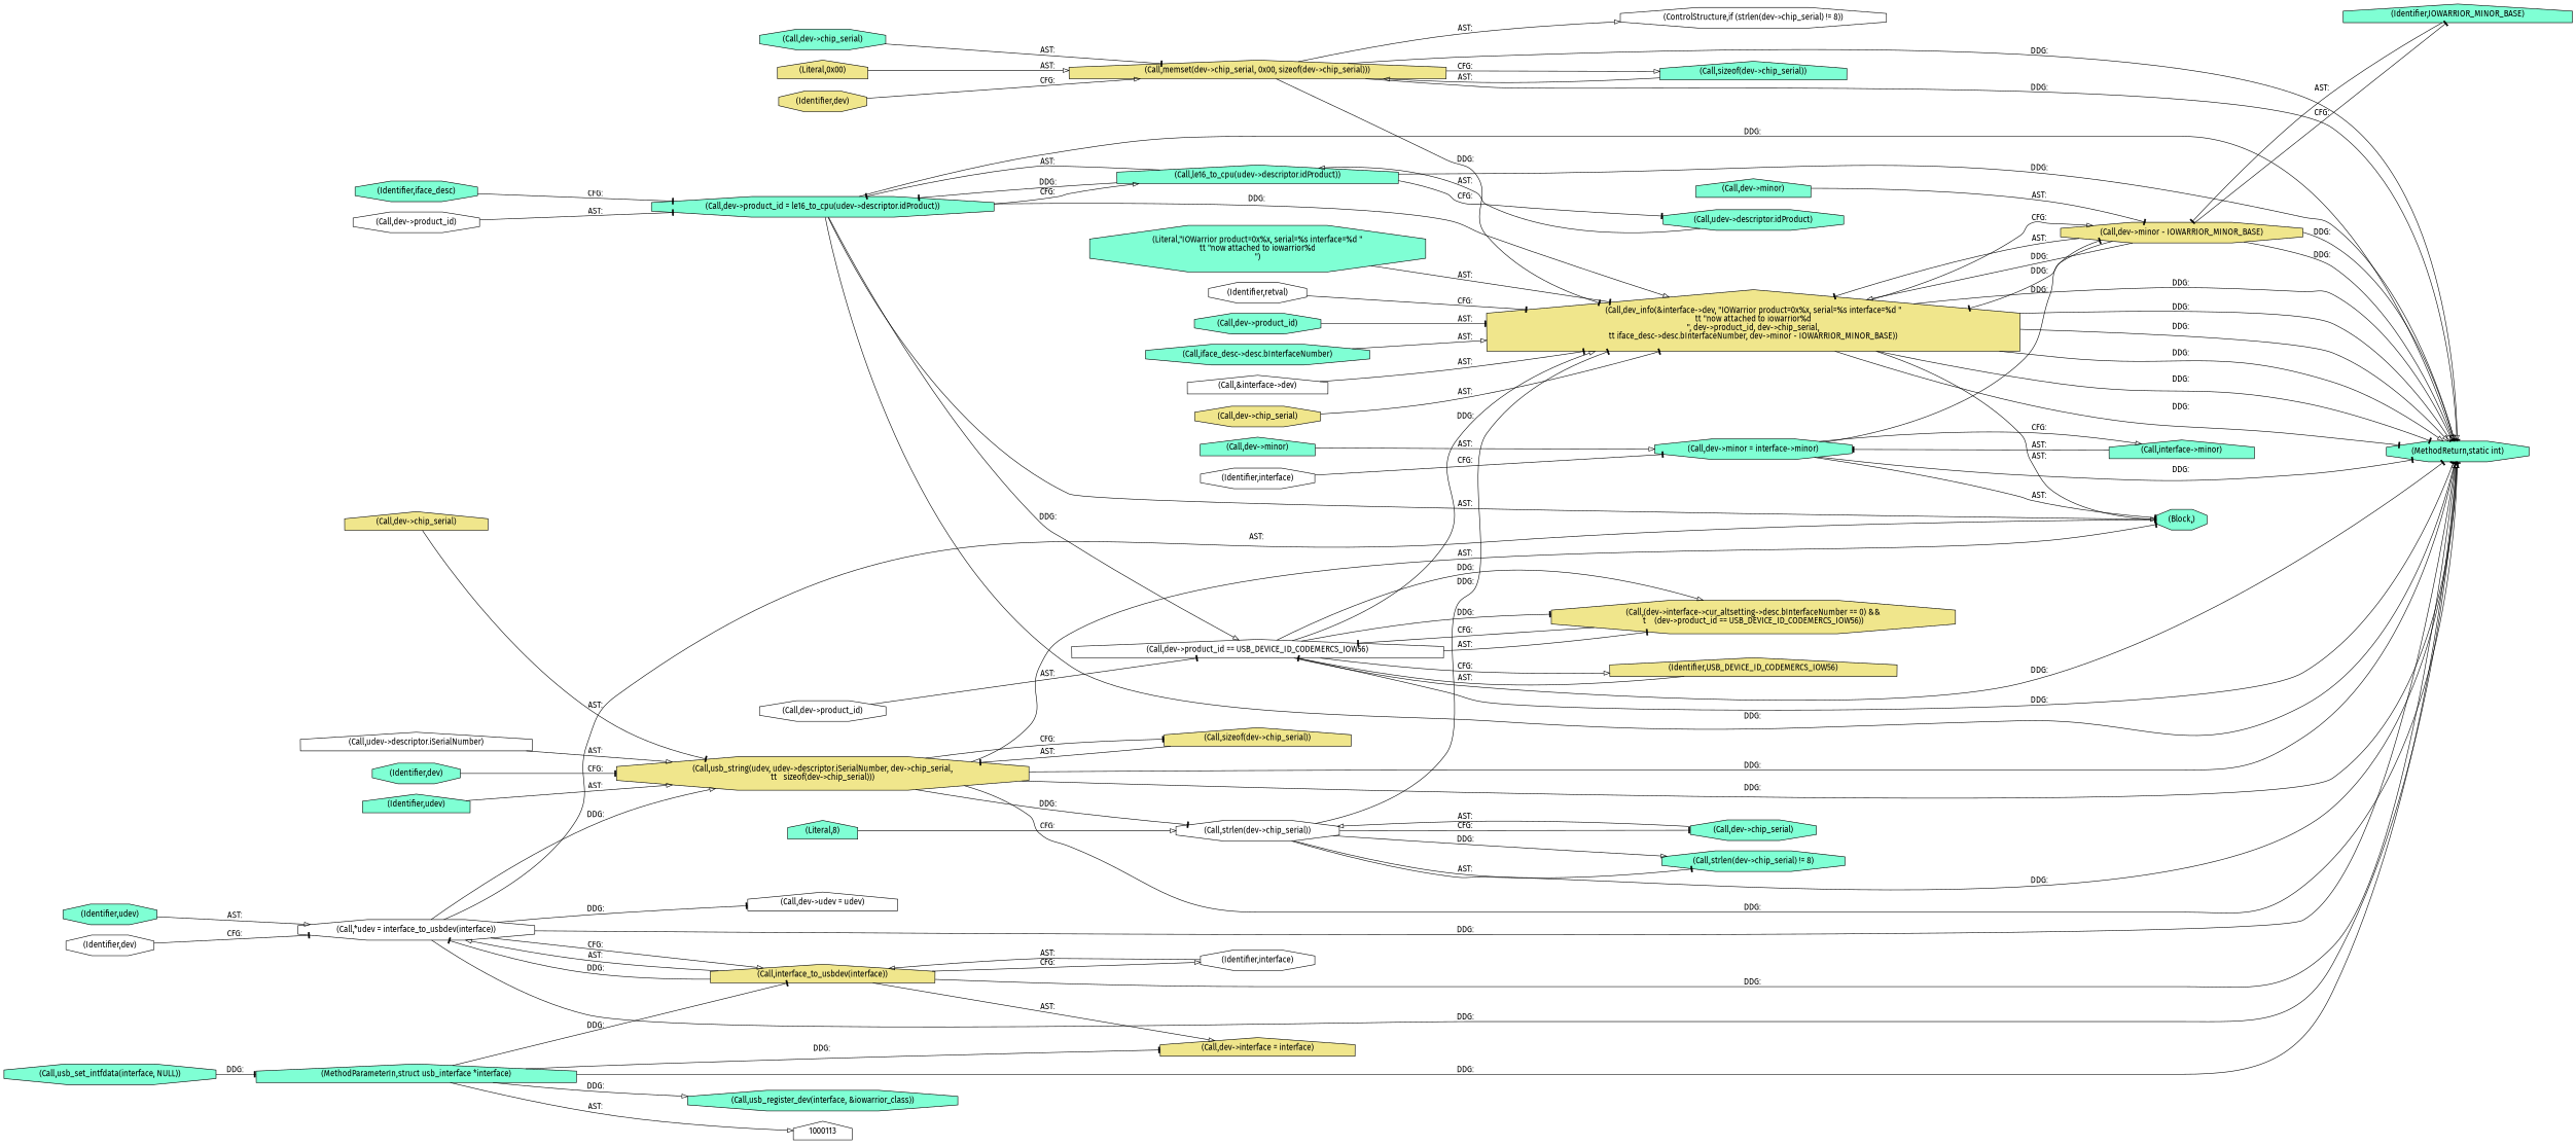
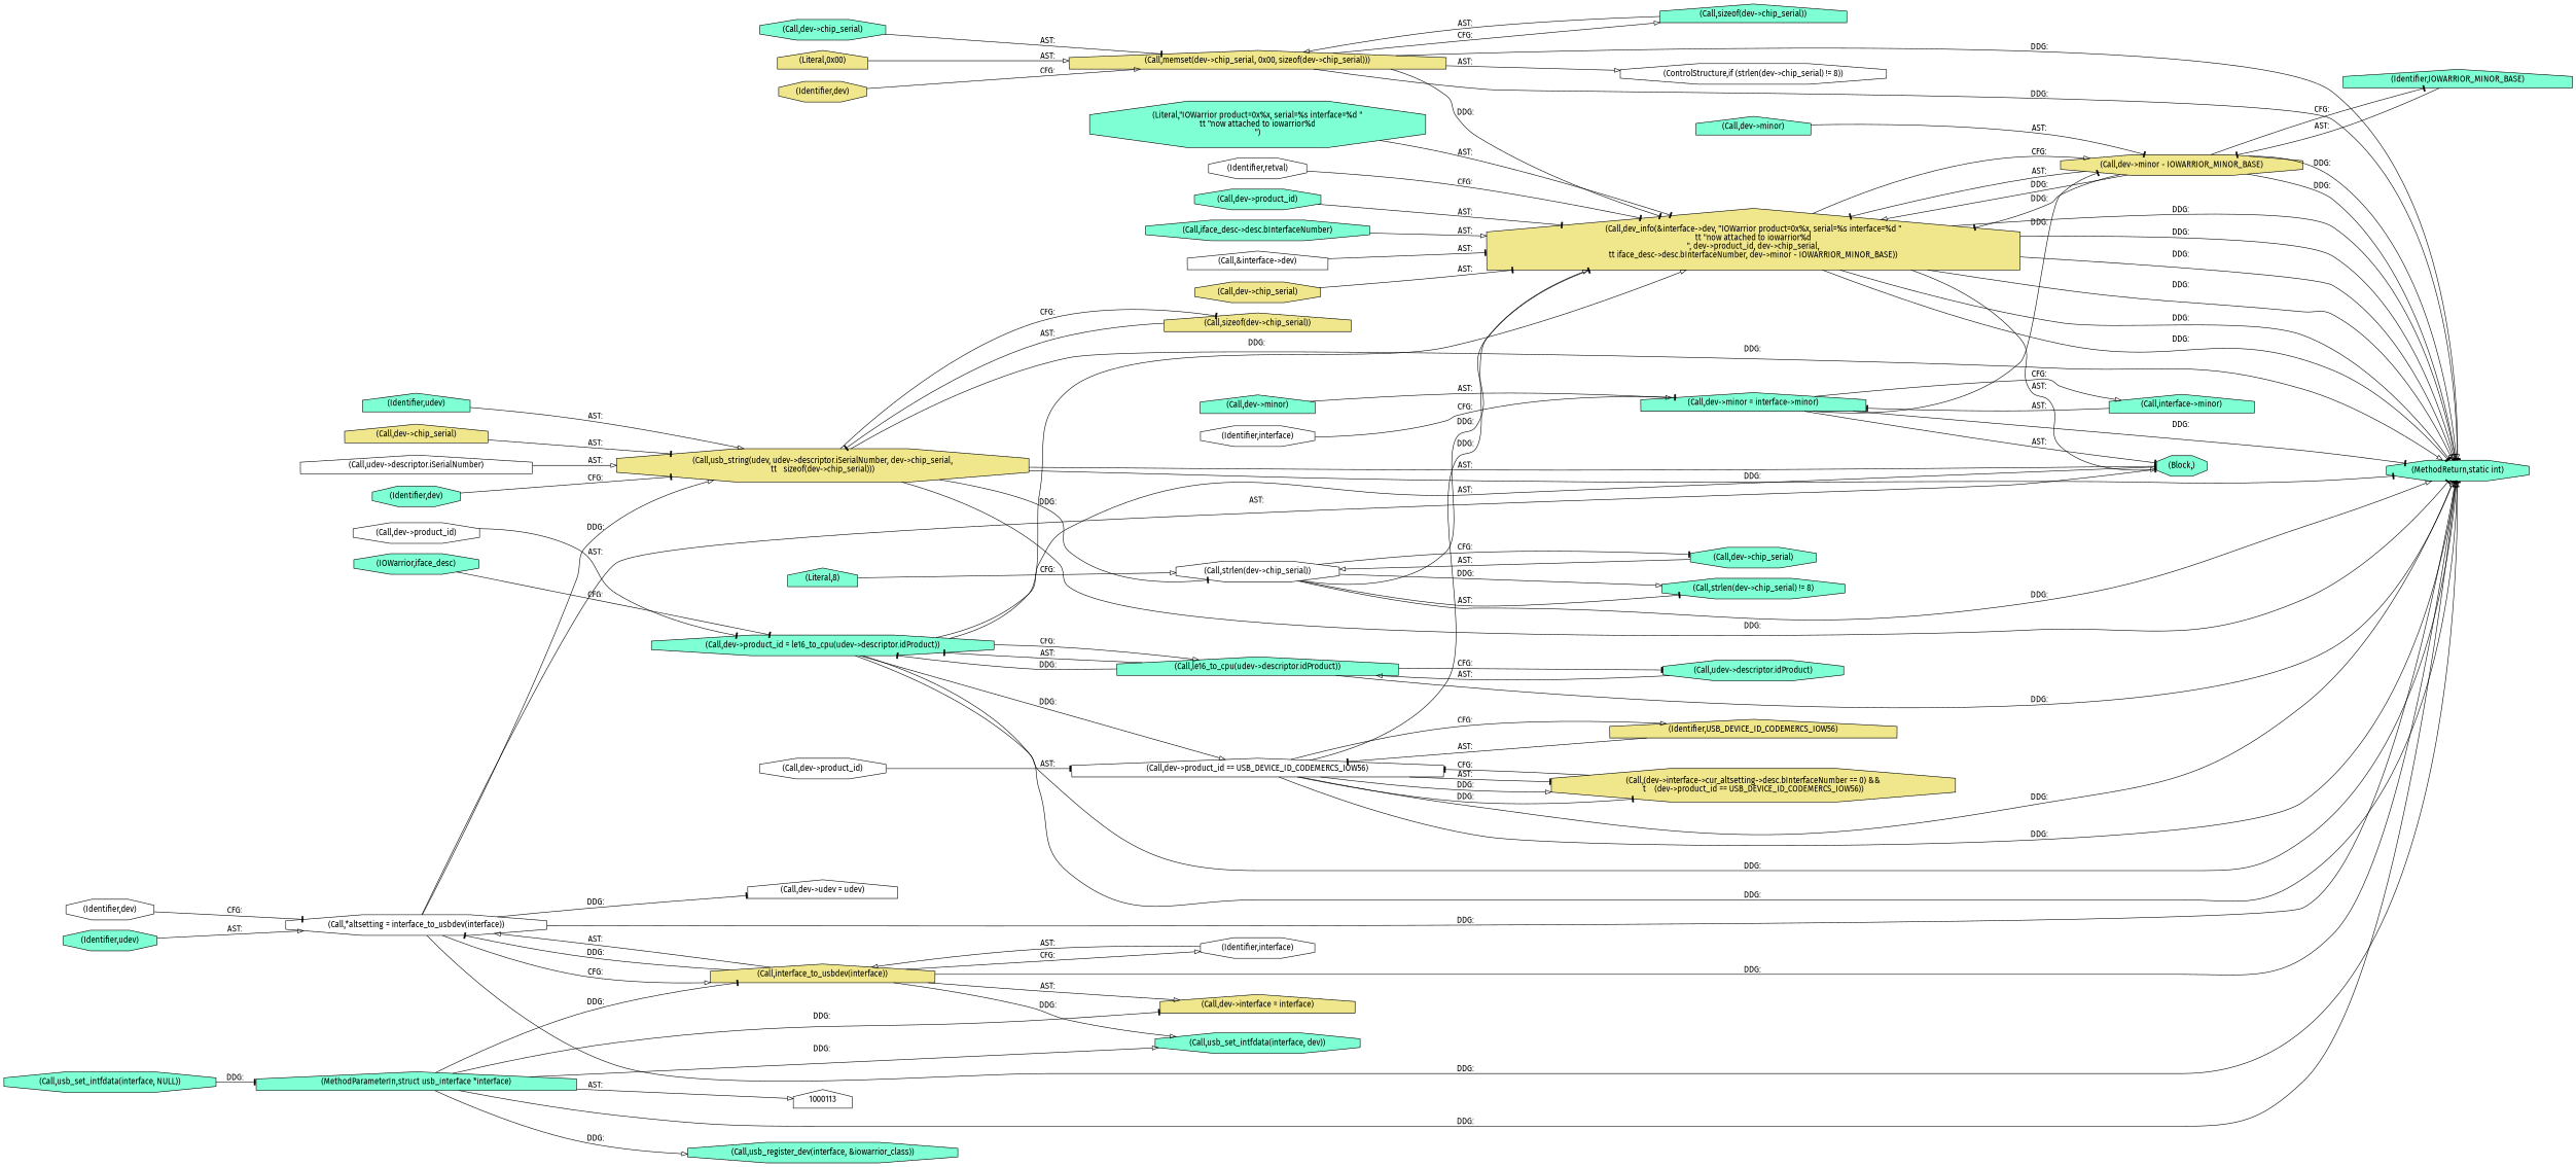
  digraph {
    fontname="Fira Sans"
    rankdir=LR
    node [fillcolor=aquamarine fontname="Fira Sans" shape=octagon style=filled]
    edge [arrowhead=tee fontname="Fira Sans"]
    n1 [fillcolor=khaki label="(Call,dev_info(&interface->dev, \"IOWarrior product=0x%x, serial=%s interface=%d \"\n\t\t \"now attached to iowarrior%d\n\", dev->product_id, dev->chip_serial,\n\t\t iface_desc->desc.bInterfaceNumber, dev->minor - IOWARRIOR_MINOR_BASE))" shape=house]
    n2 [fillcolor=khaki label="(Call,dev->minor - IOWARRIOR_MINOR_BASE)"]
    n3 [label="(MethodReturn,static int)"]
    n4 [label="(Block,)"]
    n5 [label="(Identifier,IOWARRIOR_MINOR_BASE)" shape=house]
    n6 [fillcolor=white label="(Call,dev->product_id == USB_DEVICE_ID_CODEMERCS_IOW56)" shape=house]
    n7 [fillcolor=khaki label="(Identifier,USB_DEVICE_ID_CODEMERCS_IOW56)" shape=house]
    n8 [fillcolor=khaki label="(Call,(dev->interface->cur_altsetting->desc.bInterfaceNumber == 0) &&\n\t    (dev->product_id == USB_DEVICE_ID_CODEMERCS_IOW56))"]
    n9 [label="(Call,dev->product_id = le16_to_cpu(udev->descriptor.idProduct))"]
    n10 [label="(Call,le16_to_cpu(udev->descriptor.idProduct))" shape=house]
    n11 [label="(Call,udev->descriptor.idProduct)"]
    n12 [fillcolor=white label="(Call,strlen(dev->chip_serial))"]
    n13 [label="(Call,dev->chip_serial)"]
    n14 [label="(Call,strlen(dev->chip_serial) != 8)"]
    n15 [fillcolor=khaki label="(Call,usb_string(udev, udev->descriptor.iSerialNumber, dev->chip_serial,\n\t\t   sizeof(dev->chip_serial)))"]
    n16 [fillcolor=khaki label="(Call,sizeof(dev->chip_serial))" shape=house]
-   n17 [fillcolor=white label="(Call,*udev = interface_to_usbdev(interface))"]
+   n17 [fillcolor=white label="(Call,*altsetting = interface_to_usbdev(interface))"]
    n18 [fillcolor=khaki label="(Call,interface_to_usbdev(interface))" shape=house]
    n19 [fillcolor=white label="(Call,dev->udev = udev)" shape=house]
    n20 [fillcolor=khaki label="(Call,dev->interface = interface)" shape=house]
    n21 [fillcolor=white label="(Identifier,interface)"]
+   n22 [label="(Call,usb_set_intfdata(interface, dev))"]
    n23 [label="(MethodParameterIn,struct usb_interface *interface)" shape=house]
    n24 [label="(Call,usb_register_dev(interface, &iowarrior_class))"]
    1000113 [fillcolor=white shape=house]
    n26 [label="(Call,usb_set_intfdata(interface, NULL))"]
    n27 [fillcolor=khaki label="(Call,memset(dev->chip_serial, 0x00, sizeof(dev->chip_serial)))" shape=house]
    n28 [label="(Call,sizeof(dev->chip_serial))" shape=house]
    n29 [fillcolor=white label="(ControlStructure,if (strlen(dev->chip_serial) != 8))"]
-   n30 [label="(Call,dev->minor = interface->minor)"]
+   n30 [label="(Call,dev->minor = interface->minor)" shape=house]
    n31 [label="(Call,interface->minor)" shape=house]
-   n32 [label="(Identifier,iface_desc)"]
+   n32 [label="(IOWarrior,iface_desc)"]
    n33 [label="(Identifier,udev)"]
    n34 [label="(Call,dev->product_id)"]
    n35 [label="(Call,dev->minor)" shape=house]
    n36 [label="(Call,dev->minor)" shape=house]
    n37 [fillcolor=khaki label="(Call,dev->chip_serial)" shape=house]
    n38 [fillcolor=white label="(Call,udev->descriptor.iSerialNumber)" shape=house]
    n39 [label="(Literal,8)" shape=house]
    n40 [label="(Call,iface_desc->desc.bInterfaceNumber)"]
    n41 [fillcolor=white label="(Call,&interface->dev)" shape=house]
    n42 [fillcolor=white label="(Identifier,interface)"]
    n43 [fillcolor=white label="(Call,dev->product_id)"]
    n44 [label="(Identifier,dev)"]
    n45 [label="(Identifier,udev)" shape=house]
    n46 [fillcolor=khaki label="(Literal,0x00)" shape=house]
    n47 [fillcolor=khaki label="(Identifier,dev)"]
    n48 [fillcolor=khaki label="(Call,dev->chip_serial)"]
    n49 [fillcolor=white label="(Call,dev->product_id)"]
    n50 [label="(Literal,\"IOWarrior product=0x%x, serial=%s interface=%d \"\n\t\t \"now attached to iowarrior%d\n\")"]
    n51 [fillcolor=white label="(Identifier,retval)"]
    n52 [fillcolor=white label="(Identifier,dev)"]
    n53 [label="(Call,dev->chip_serial)"]
    n1 -> n2 [arrowhead=onormal label="CFG: "]
    n1 -> n3 [label="DDG: "]
    n1 -> n3 [label="DDG: "]
    n1 -> n3 [arrowhead=onormal label="DDG: "]
    n1 -> n3 [arrowhead=onormal label="DDG: "]
    n1 -> n3 [arrowhead=onormal label="DDG: "]
    n1 -> n3 [label="DDG: "]
    n1 -> n4 [arrowhead=onormal label="AST: "]
    n2 -> n1 [label="AST: "]
    n2 -> n1 [arrowhead=onormal label="DDG: "]
    n2 -> n1 [label="DDG: "]
    n2 -> n3 [label="DDG: "]
    n2 -> n3 [arrowhead=onormal label="DDG: "]
    n2 -> n5 [label="CFG: "]
    n5 -> n2 [label="AST: "]
    n6 -> n1 [arrowhead=onormal label="DDG: "]
    n6 -> n3 [label="DDG: "]
    n6 -> n3 [label="DDG: "]
    n6 -> n7 [arrowhead=onormal label="CFG: "]
    n6 -> n8 [label="AST: "]
    n6 -> n8 [arrowhead=onormal label="DDG: "]
    n6 -> n8 [label="DDG: "]
    n7 -> n6 [label="AST: "]
    n8 -> n6 [label="CFG: "]
    n9 -> n1 [arrowhead=onormal label="DDG: "]
    n9 -> n3 [arrowhead=onormal label="DDG: "]
    n9 -> n3 [arrowhead=onormal label="DDG: "]
    n9 -> n4 [label="AST: "]
    n9 -> n6 [arrowhead=onormal label="DDG: "]
    n9 -> n10 [arrowhead=onormal label="CFG: "]
    n10 -> n3 [arrowhead=onormal label="DDG: "]
    n10 -> n9 [label="AST: "]
    n10 -> n9 [label="DDG: "]
    n10 -> n11 [label="CFG: "]
    n11 -> n10 [arrowhead=onormal label="AST: "]
    n12 -> n1 [label="DDG: "]
    n12 -> n3 [arrowhead=onormal label="DDG: "]
    n12 -> n13 [label="CFG: "]
    n12 -> n14 [label="AST: "]
    n12 -> n14 [arrowhead=onormal label="DDG: "]
    n13 -> n12 [arrowhead=onormal label="AST: "]
    n15 -> n3 [arrowhead=onormal label="DDG: "]
    n15 -> n3 [label="DDG: "]
    n15 -> n3 [label="DDG: "]
    n15 -> n4 [label="AST: "]
    n15 -> n12 [label="DDG: "]
    n15 -> n16 [label="CFG: "]
    n16 -> n15 [label="AST: "]
    n17 -> n3 [label="DDG: "]
    n17 -> n3 [arrowhead=onormal label="DDG: "]
    n17 -> n4 [label="AST: "]
    n17 -> n15 [arrowhead=onormal label="DDG: "]
    n17 -> n18 [arrowhead=onormal label="CFG: "]
    n17 -> n19 [label="DDG: "]
    n18 -> n3 [arrowhead=onormal label="DDG: "]
    n18 -> n17 [arrowhead=onormal label="AST: "]
    n18 -> n17 [label="DDG: "]
    n18 -> n20 [arrowhead=onormal label="AST: "]
    n18 -> n21 [arrowhead=onormal label="CFG: "]
+   n18 -> n22 [arrowhead=onormal label="DDG: "]
    n21 -> n18 [arrowhead=onormal label="AST: "]
    n23 -> n3 [arrowhead=onormal label="DDG: "]
    n23 -> n18 [label="DDG: "]
    n23 -> n20 [label="DDG: "]
+   n23 -> n22 [arrowhead=onormal label="DDG: "]
    n23 -> n24 [arrowhead=onormal label="DDG: "]
    n23 -> 1000113 [arrowhead=onormal label="AST: "]
    n26 -> n23 [label="DDG: "]
    n27 -> n1 [label="DDG: "]
    n27 -> n3 [label="DDG: "]
    n27 -> n3 [arrowhead=onormal label="DDG: "]
    n27 -> n28 [arrowhead=onormal label="CFG: "]
    n27 -> n29 [arrowhead=onormal label="AST: "]
    n28 -> n27 [arrowhead=onormal label="AST: "]
    n30 -> n2 [label="DDG: "]
    n30 -> n3 [label="DDG: "]
    n30 -> n4 [label="AST: "]
    n30 -> n31 [arrowhead=onormal label="CFG: "]
    n31 -> n30 [label="AST: "]
    n32 -> n9 [label="CFG: "]
    n33 -> n17 [arrowhead=onormal label="AST: "]
    n34 -> n1 [label="AST: "]
    n35 -> n2 [label="AST: "]
    n36 -> n30 [arrowhead=onormal label="AST: "]
    n37 -> n15 [label="AST: "]
    n38 -> n15 [arrowhead=onormal label="AST: "]
    n39 -> n12 [arrowhead=onormal label="CFG: "]
    n40 -> n1 [arrowhead=onormal label="AST: "]
    n41 -> n1 [label="AST: "]
    n42 -> n30 [label="CFG: "]
    n43 -> n6 [label="AST: "]
    n44 -> n15 [label="CFG: "]
    n45 -> n15 [arrowhead=onormal label="AST: "]
    n46 -> n27 [arrowhead=onormal label="AST: "]
    n47 -> n27 [arrowhead=onormal label="CFG: "]
    n48 -> n1 [label="AST: "]
    n49 -> n9 [label="AST: "]
    n50 -> n1 [label="AST: "]
    n51 -> n1 [label="CFG: "]
    n52 -> n17 [label="CFG: "]
    n53 -> n27 [label="AST: "]
  }
